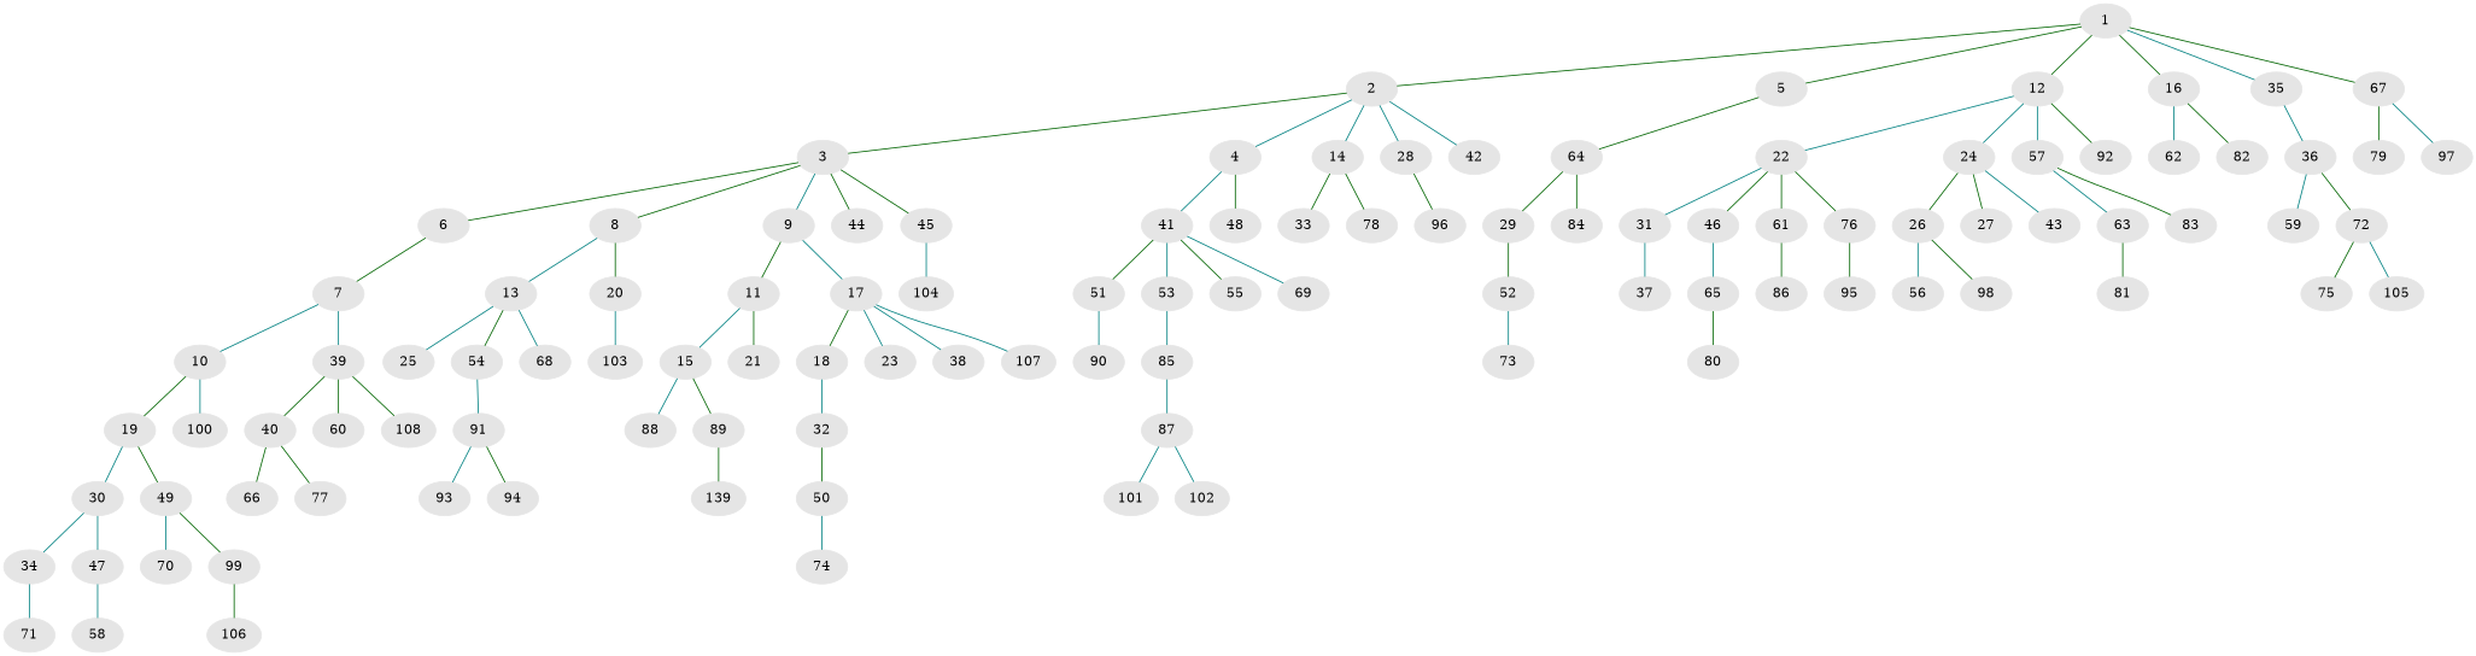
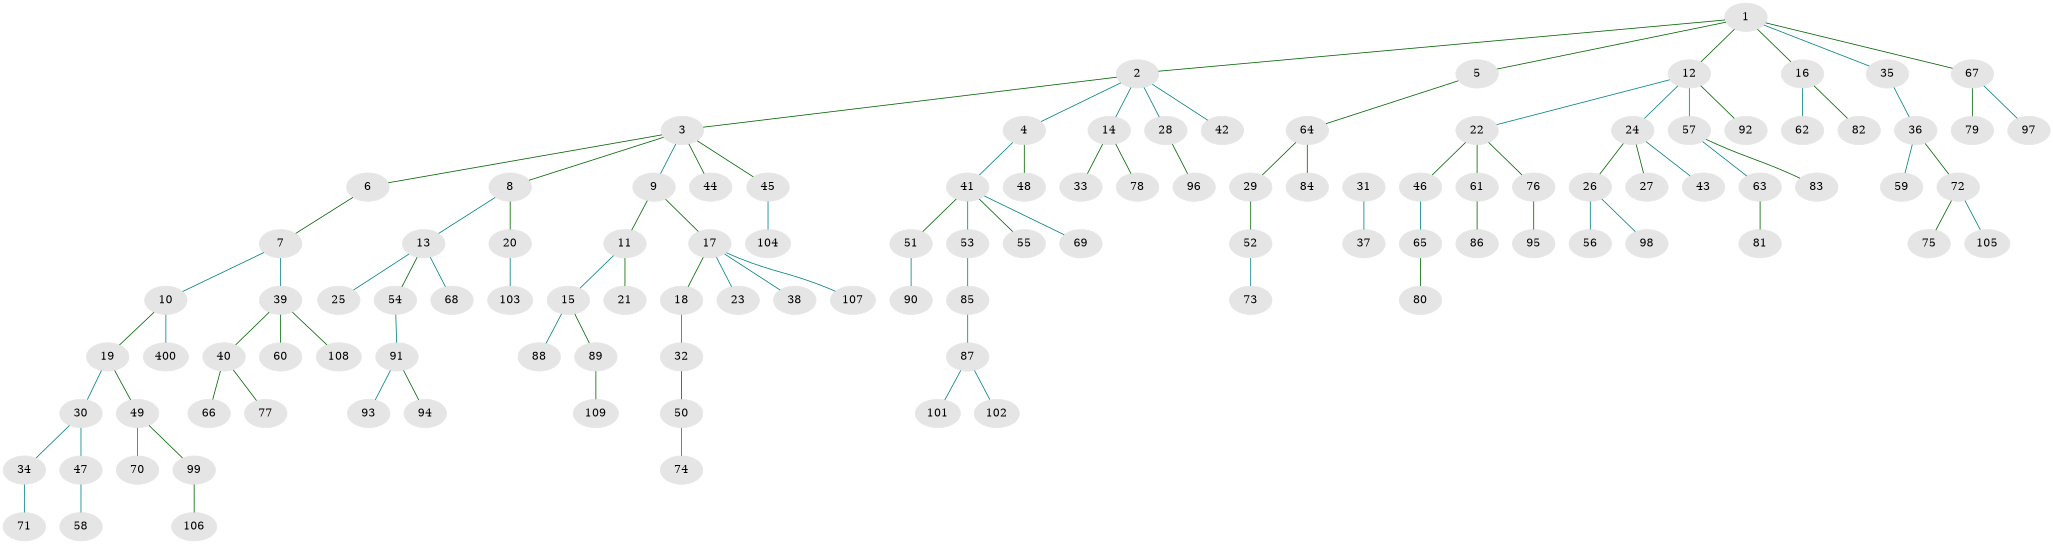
  graph {
    node [color=gray90 style=filled]
    edge [color=darkgreen]
    1
    2
    5
    12
    16
    35
    67
    3
    4
    14
    28
    42
    64
    22
    24
    57
    92
    62
    82
    36
    79
    97
    6
    8
    9
    44
    45
    41
    48
    33
    78
    96
    7
    13
    20
    11
    17
    104
    51
    53
    55
    69
    29
    52
    84
    10
    39
    19
-   100
+   100 [label=400]
    40
    60
    108
    25
    54
    68
    103
    15
    21
    18
    23
    38
    107
    30
    49
    88
    89
    31
    46
    61
    76
    26
    27
    43
    63
    83
    91
-   109 [label=139]
+   109
    32
    50
    34
    47
    70
    99
    37
    65
    86
    95
    56
    98
    73
    71
    58
    74
    59
    72
    75
    105
    66
    77
    90
    85
    80
    106
    87
    93
    94
    81
    101
    102
    1 -- 2
    1 -- 5
    1 -- 12
    1 -- 16
    1 -- 35 [color=teal]
    1 -- 67
    2 -- 3
    2 -- 4 [color=teal]
    2 -- 14 [color=teal]
    2 -- 28 [color=teal]
    2 -- 42 [color=teal]
    5 -- 64
    12 -- 22 [color=teal]
    12 -- 24 [color=teal]
    12 -- 57 [color=teal]
    12 -- 92
    16 -- 62 [color=teal]
    16 -- 82
    35 -- 36 [color=teal]
    67 -- 79
    67 -- 97 [color=teal]
    3 -- 6
    3 -- 8
    3 -- 9 [color=teal]
    3 -- 44
    3 -- 45
    4 -- 41 [color=teal]
    4 -- 48
    14 -- 33
    14 -- 78
    28 -- 96
    64 -- 29
    64 -- 84
-   22 -- 31 [color=teal]
    22 -- 46
    22 -- 61
    22 -- 76
    24 -- 26
    24 -- 27
    24 -- 43 [color=teal]
    57 -- 63 [color=teal]
    57 -- 83
    36 -- 59 [color=teal]
    36 -- 72
    6 -- 7
    8 -- 13 [color=teal]
    8 -- 20
    9 -- 11
-   9 -- 17 [color=teal]
+   9 -- 17
    45 -- 104 [color=teal]
    41 -- 51
    41 -- 53 [color=teal]
    41 -- 55
    41 -- 69 [color=teal]
    7 -- 10 [color=teal]
    7 -- 39 [color=teal]
    13 -- 25 [color=teal]
    13 -- 54
    13 -- 68 [color=teal]
    20 -- 103 [color=teal]
    11 -- 15 [color=teal]
    11 -- 21
    17 -- 18
    17 -- 23 [color=teal]
    17 -- 38 [color=teal]
    17 -- 107 [color=teal]
    51 -- 90 [color=teal]
    53 -- 85 [color=teal]
    29 -- 52
    52 -- 73 [color=teal]
    10 -- 19
    10 -- 100 [color=teal]
    39 -- 40
    39 -- 60
    39 -- 108
    19 -- 30 [color=teal]
    19 -- 49
    40 -- 66
    40 -- 77
    54 -- 91 [color=teal]
    15 -- 88 [color=teal]
    15 -- 89
    18 -- 32 [color=teal]
    30 -- 34 [color=teal]
    30 -- 47 [color=teal]
    49 -- 70 [color=teal]
    49 -- 99
    89 -- 109
    31 -- 37 [color=teal]
    46 -- 65 [color=teal]
    61 -- 86
    76 -- 95
    26 -- 56 [color=teal]
-   26 -- 98
+   26 -- 98 [color=teal]
    63 -- 81
    91 -- 93 [color=teal]
    91 -- 94
    32 -- 50
    50 -- 74 [color=teal]
    34 -- 71 [color=teal]
    47 -- 58 [color=teal]
    99 -- 106
    65 -- 80
    72 -- 75
    72 -- 105 [color=teal]
    85 -- 87 [color=teal]
    87 -- 101 [color=teal]
    87 -- 102 [color=teal]
  }
